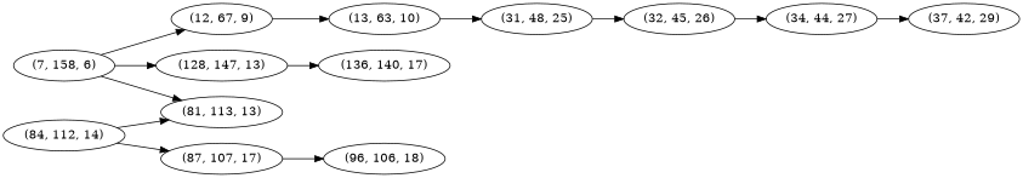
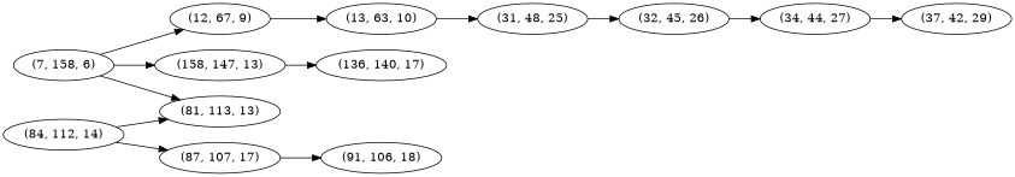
  digraph {
    rankdir=LR
    "(7, 158, 6)"
    "(12, 67, 9)"
    "(81, 113, 13)"
-   "(128, 147, 13)"
+   "(128, 147, 13)" [label="(158, 147, 13)"]
    "(13, 63, 10)"
    "(136, 140, 17)"
    "(31, 48, 25)"
    "(32, 45, 26)"
    "(34, 44, 27)"
    "(37, 42, 29)"
    "(84, 112, 14)"
    "(87, 107, 17)"
-   "(91, 106, 18)" [label="(96, 106, 18)"]
+   "(91, 106, 18)"
    "(7, 158, 6)" -> "(12, 67, 9)"
    "(7, 158, 6)" -> "(81, 113, 13)"
    "(7, 158, 6)" -> "(128, 147, 13)"
    "(12, 67, 9)" -> "(13, 63, 10)"
    "(128, 147, 13)" -> "(136, 140, 17)"
    "(13, 63, 10)" -> "(31, 48, 25)"
    "(31, 48, 25)" -> "(32, 45, 26)"
    "(32, 45, 26)" -> "(34, 44, 27)"
    "(34, 44, 27)" -> "(37, 42, 29)"
    "(84, 112, 14)" -> "(81, 113, 13)"
    "(84, 112, 14)" -> "(87, 107, 17)"
    "(87, 107, 17)" -> "(91, 106, 18)"
  }
